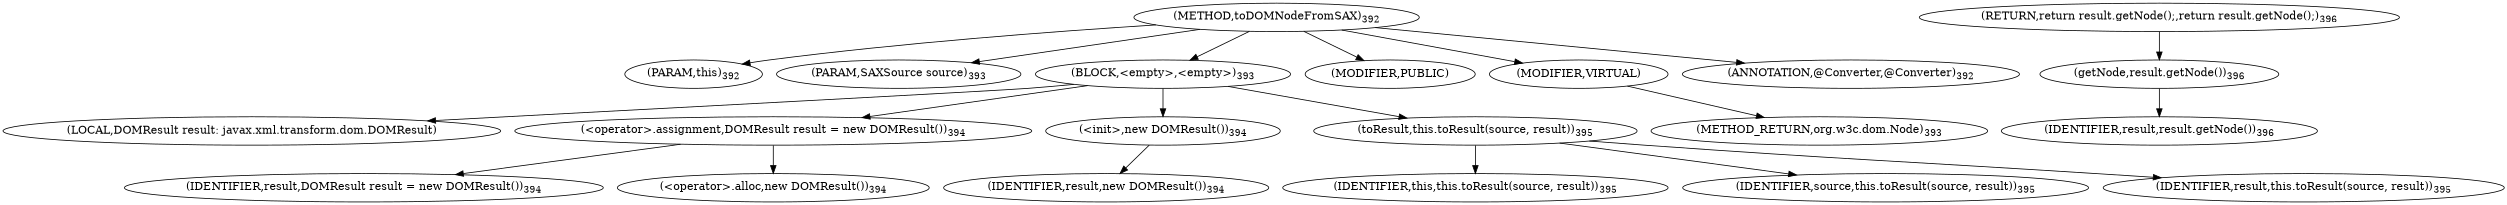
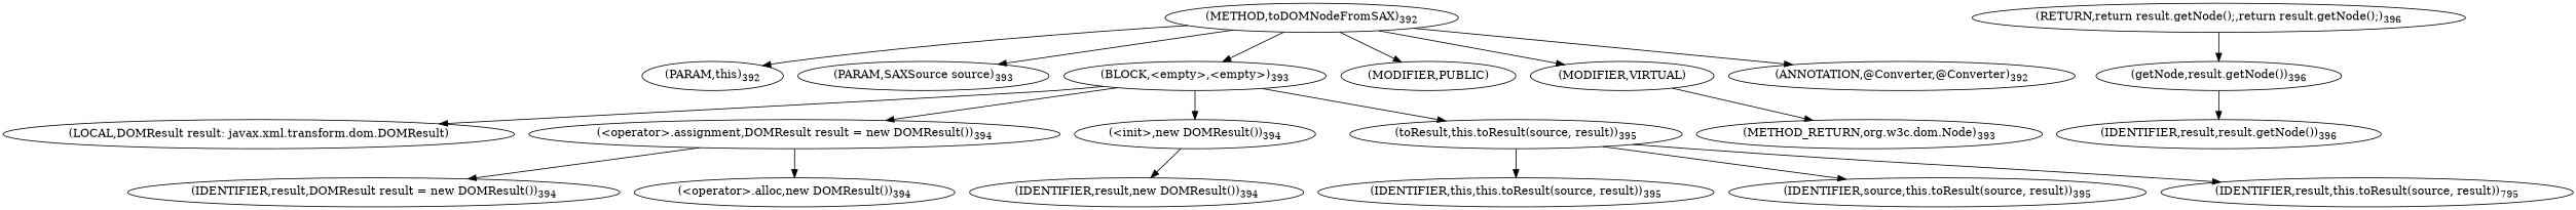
  digraph {
    n1 [label=<(METHOD,toDOMNodeFromSAX)<SUB>392</SUB>>]
    n2 [label=<(PARAM,this)<SUB>392</SUB>>]
    n3 [label=<(PARAM,SAXSource source)<SUB>393</SUB>>]
    n4 [label=<(BLOCK,&lt;empty&gt;,&lt;empty&gt;)<SUB>393</SUB>>]
    n5 [label=<(MODIFIER,PUBLIC)>]
    n6 [label=<(MODIFIER,VIRTUAL)>]
    n7 [label=<(ANNOTATION,@Converter,@Converter)<SUB>392</SUB>>]
    n8 [label=<(LOCAL,DOMResult result: javax.xml.transform.dom.DOMResult)>]
    n9 [label=<(&lt;operator&gt;.assignment,DOMResult result = new DOMResult())<SUB>394</SUB>>]
    n10 [label=<(&lt;init&gt;,new DOMResult())<SUB>394</SUB>>]
    n11 [label=<(toResult,this.toResult(source, result))<SUB>395</SUB>>]
    n12 [label=<(METHOD_RETURN,org.w3c.dom.Node)<SUB>393</SUB>>]
    n13 [label=<(IDENTIFIER,result,DOMResult result = new DOMResult())<SUB>394</SUB>>]
    n14 [label=<(&lt;operator&gt;.alloc,new DOMResult())<SUB>394</SUB>>]
    n15 [label=<(IDENTIFIER,result,new DOMResult())<SUB>394</SUB>>]
    n16 [label=<(IDENTIFIER,this,this.toResult(source, result))<SUB>395</SUB>>]
    n17 [label=<(IDENTIFIER,source,this.toResult(source, result))<SUB>395</SUB>>]
-   n18 [label=<(IDENTIFIER,result,this.toResult(source, result))<SUB>395</SUB>>]
+   n18 [label=<(IDENTIFIER,result,this.toResult(source, result))<SUB>795</SUB>>]
    n19 [label=<(RETURN,return result.getNode();,return result.getNode();)<SUB>396</SUB>>]
    n20 [label=<(getNode,result.getNode())<SUB>396</SUB>>]
    n21 [label=<(IDENTIFIER,result,result.getNode())<SUB>396</SUB>>]
    n1 -> n2
    n1 -> n3
    n1 -> n4
    n1 -> n5
    n1 -> n6
    n1 -> n7
    n4 -> n8
    n4 -> n9
    n4 -> n10
    n4 -> n11
    n6 -> n12
    n9 -> n13
    n9 -> n14
    n10 -> n15
    n11 -> n16
    n11 -> n17
    n11 -> n18
    n19 -> n20
    n20 -> n21
  }
